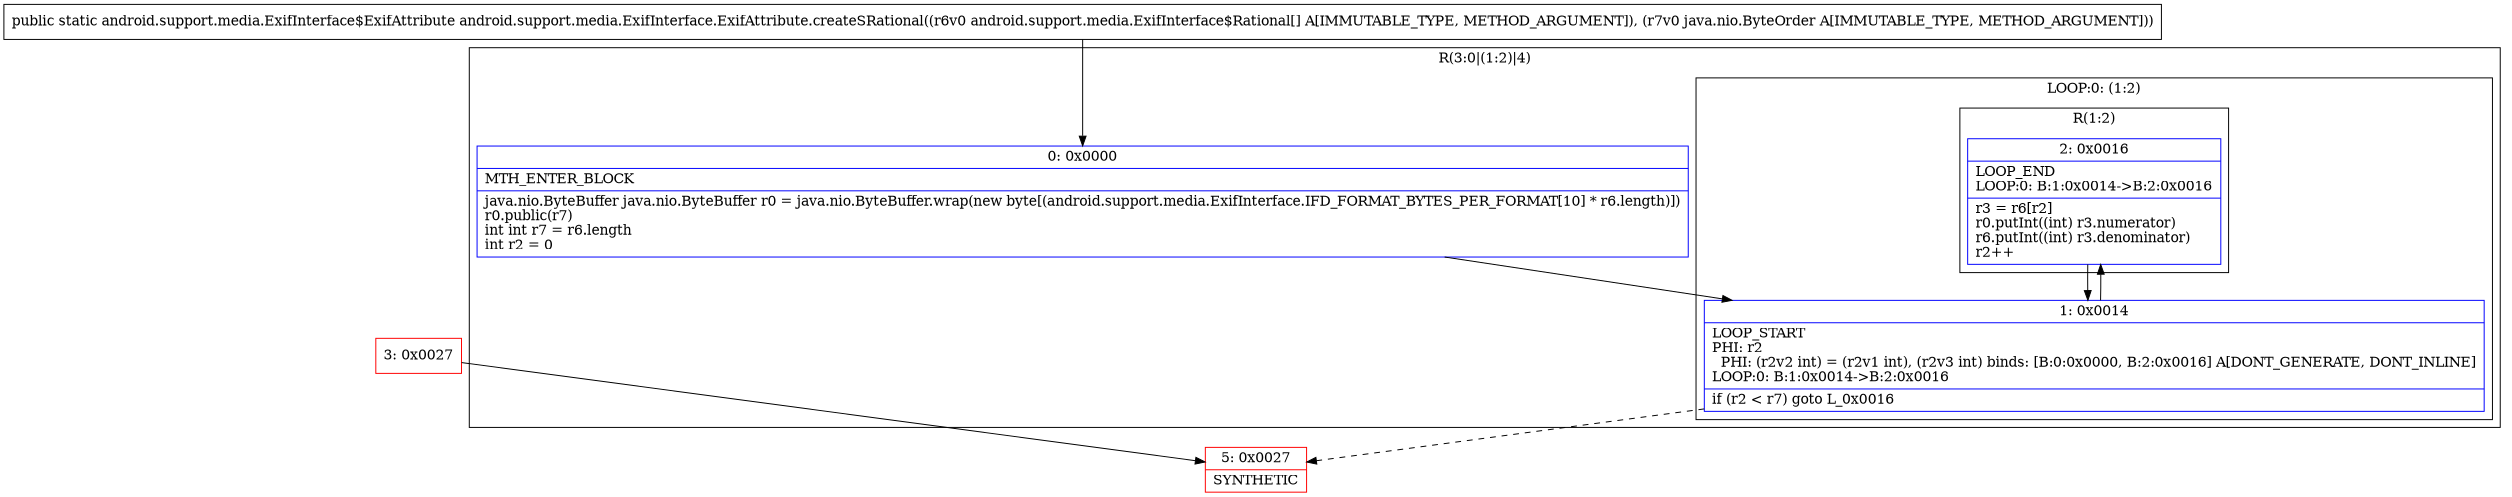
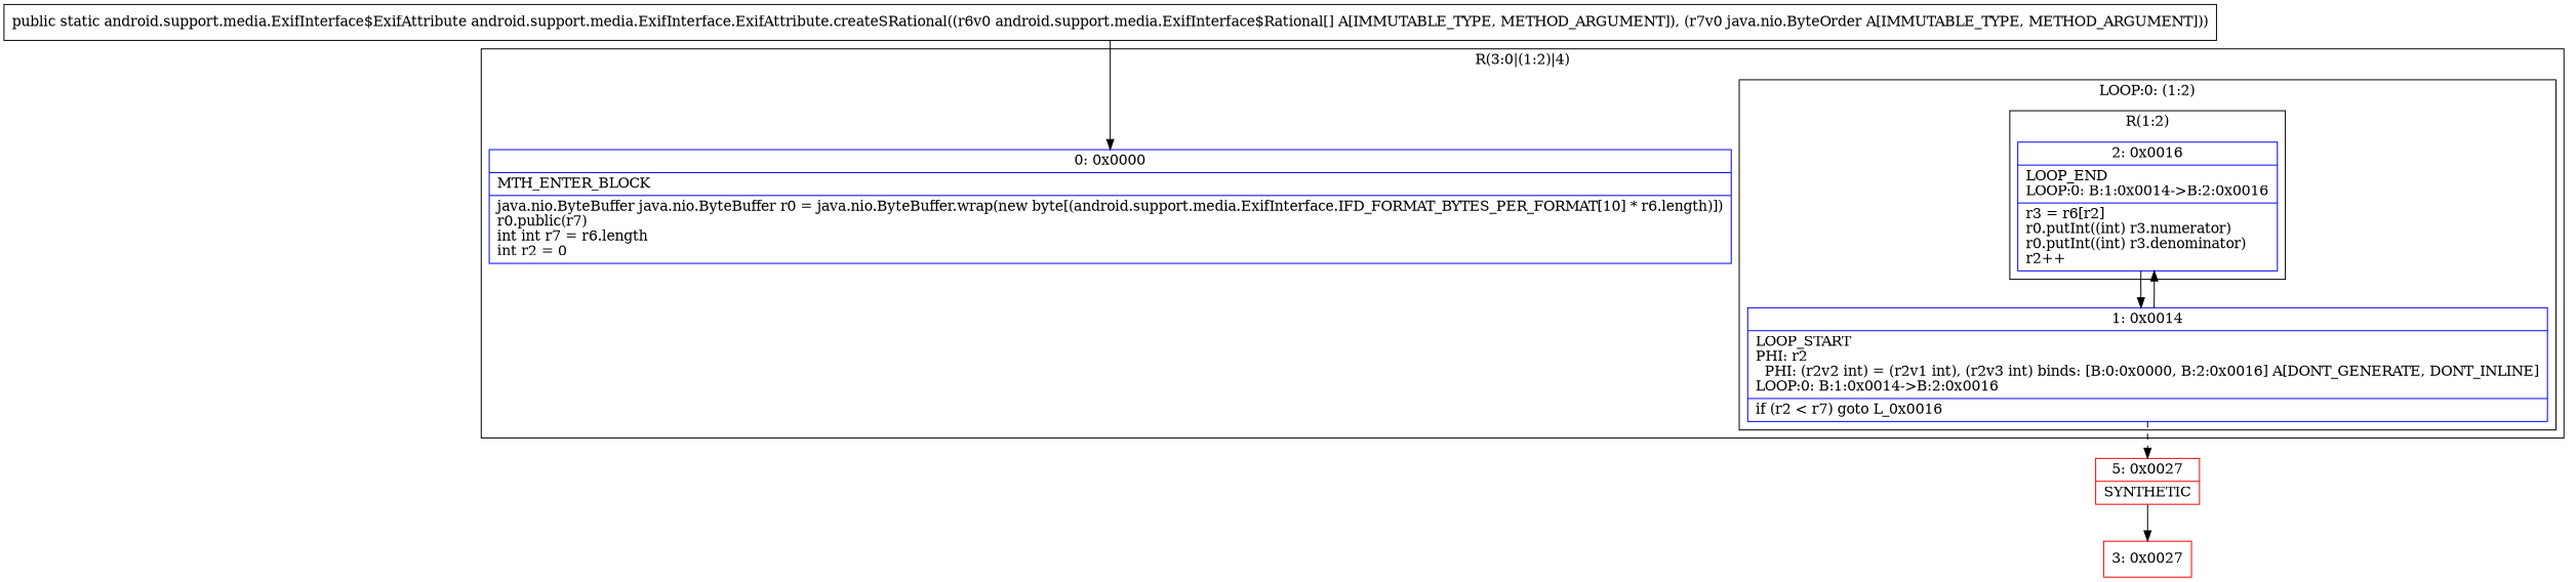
  digraph {
    node [color=blue shape=record]
-   n1 [label="{2\:\ 0x0016|LOOP_END\lLOOP:0: B:1:0x0014\-\>B:2:0x0016\l|r3 = r6[r2]\lr0.putInt((int) r3.numerator)\lr6.putInt((int) r3.denominator)\lr2++\l}"]
+   n1 [label="{2\:\ 0x0016|LOOP_END\lLOOP:0: B:1:0x0014\-\>B:2:0x0016\l|r3 = r6[r2]\lr0.putInt((int) r3.numerator)\lr0.putInt((int) r3.denominator)\lr2++\l}"]
    n2 [label="{1\:\ 0x0014|LOOP_START\lPHI: r2 \l  PHI: (r2v2 int) = (r2v1 int), (r2v3 int) binds: [B:0:0x0000, B:2:0x0016] A[DONT_GENERATE, DONT_INLINE]\lLOOP:0: B:1:0x0014\-\>B:2:0x0016\l|if (r2 \< r7) goto L_0x0016\l}"]
    n3 [label="{0\:\ 0x0000|MTH_ENTER_BLOCK\l|java.nio.ByteBuffer java.nio.ByteBuffer r0 = java.nio.ByteBuffer.wrap(new byte[(android.support.media.ExifInterface.IFD_FORMAT_BYTES_PER_FORMAT[10] * r6.length)])\lr0.public(r7)\lint int r7 = r6.length\lint r2 = 0\l}"]
    n4 [color=red label="{5\:\ 0x0027|SYNTHETIC\l}"]
    n5 [color=red label="{3\:\ 0x0027}"]
    n6 [label="{public static android.support.media.ExifInterface$ExifAttribute android.support.media.ExifInterface.ExifAttribute.createSRational((r6v0 android.support.media.ExifInterface$Rational[] A[IMMUTABLE_TYPE, METHOD_ARGUMENT]), (r7v0 java.nio.ByteOrder A[IMMUTABLE_TYPE, METHOD_ARGUMENT])) }" color=""]
    subgraph cluster_1 {
      label="R(3:0|(1:2)|4)"
      n3
      subgraph cluster_2 {
        label="LOOP:0: (1:2)"
        n2
        subgraph cluster_3 {
          label="R(1:2)"
          n1
        }
      }
    }
    n1 -> n2
    n2 -> n1
    n2 -> n4 [style=dashed]
-   n3 -> n2
-   n5 -> n4
+   n4 -> n5
    n6 -> n3
  }
